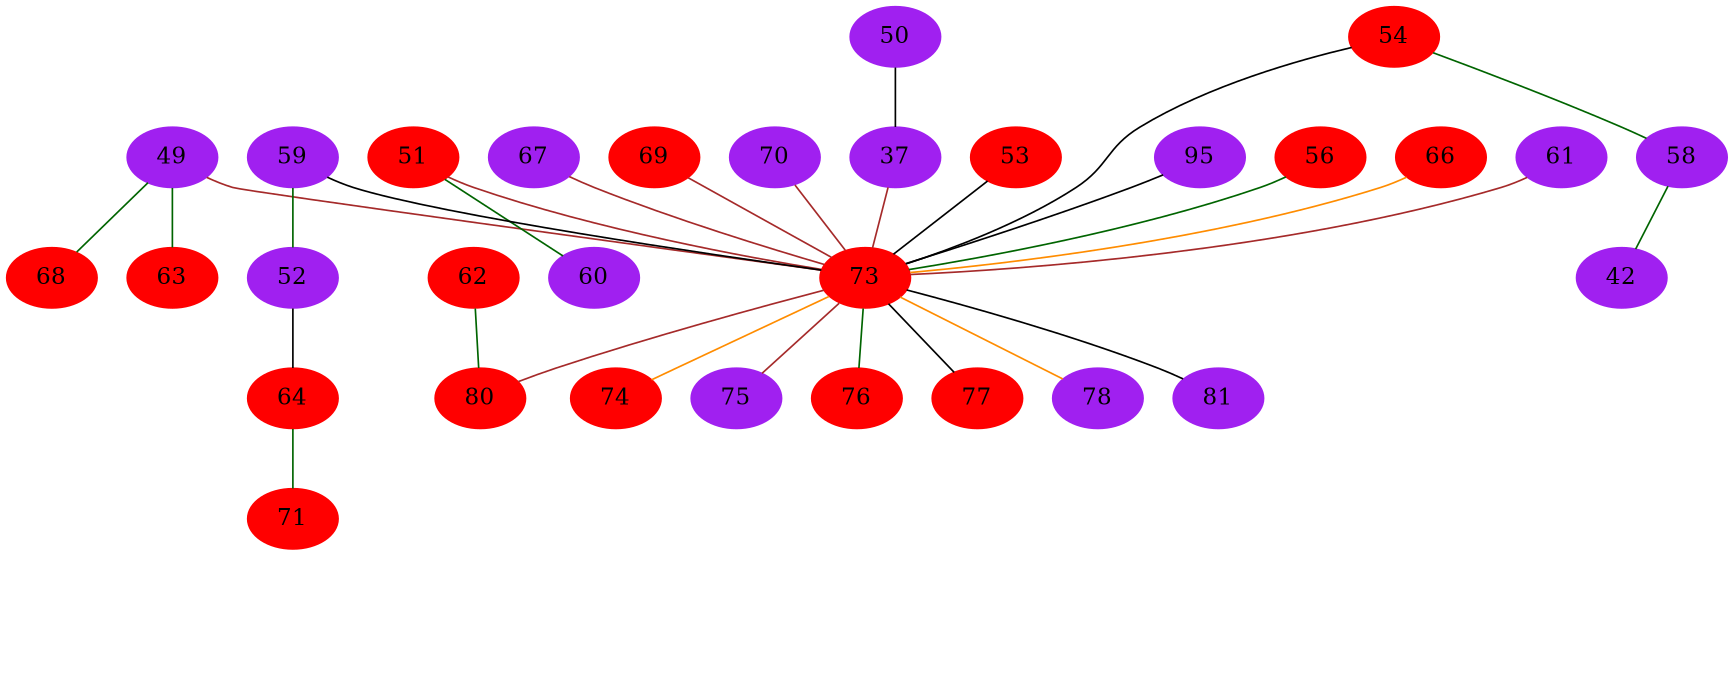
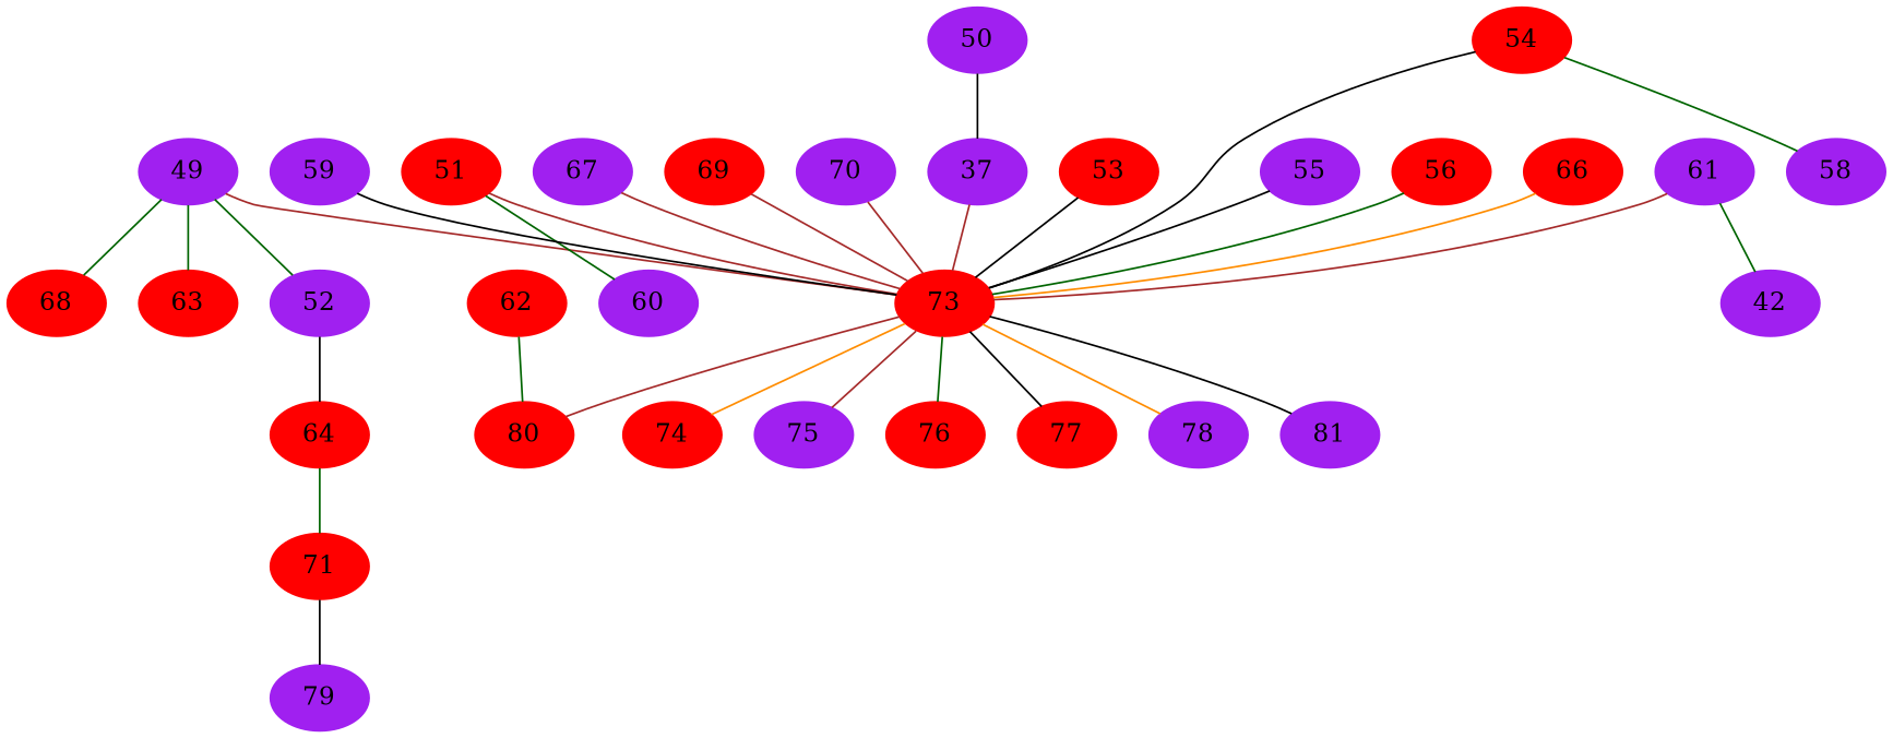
  graph {
    node [color=purple style=filled]
    edge [color=darkgreen]
    49 [super="+41+47+44"]
    52
    63 [color=red]
    68 [color=red]
    73 [color=red super="+10+6+26+27+39+37+29+31+34+42+43+45+48"]
    64 [color=red]
    80 [color=red super="+22+30+35+60"]
    74 [color=red]
    75
    76 [color=red]
    77 [color=red]
    78
    81
    n14 [label=37 super="+46"]
    50
    51 [color=red]
    n17 [label=60]
    71 [color=red]
    53 [color=red]
    54 [color=red super="+14+23+38"]
    58
-   55 [label=95]
+   55
    56 [color=red]
    59
    61
    n26 [label=42]
    62 [color=red]
+   79
    66 [color=red]
    67
    69 [color=red]
    70
-   59 -- 52
+   49 -- 52
    49 -- 63
    49 -- 68
    49 -- 73 [color=brown]
    52 -- 64 [color=black]
    73 -- 80 [color=brown]
    73 -- 74 [color=darkorange]
    73 -- 75 [color=brown]
    73 -- 76
    73 -- 77 [color=black]
    73 -- 78 [color=darkorange]
    73 -- 81 [color=black]
    64 -- 71
    n14 -- 73 [color=brown]
    50 -- n14 [color=black]
    51 -- 73 [color=brown]
    51 -- n17
+   71 -- 79 [color=black]
    53 -- 73 [color=black]
    54 -- 73 [color=black]
    54 -- 58
    55 -- 73 [color=black]
    56 -- 73
    59 -- 73 [color=black]
    61 -- 73 [color=brown]
-   58 -- n26
+   61 -- n26
    62 -- 80
    66 -- 73 [color=darkorange]
    67 -- 73 [color=brown]
    69 -- 73 [color=brown]
    70 -- 73 [color=brown]
  }
